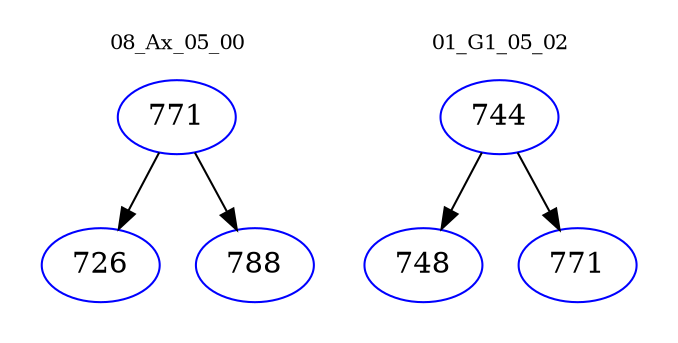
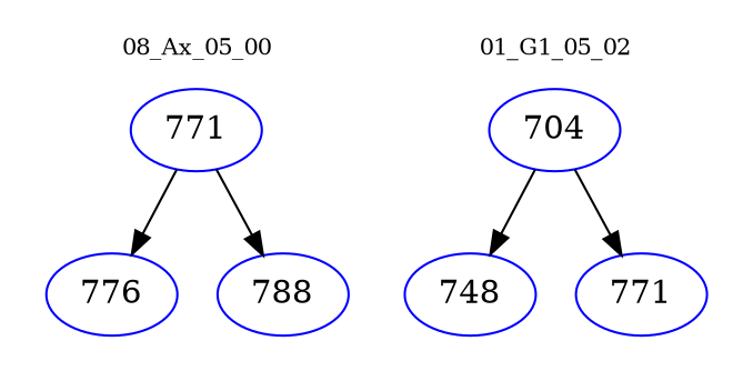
  digraph {
    node [color=blue]
    edge [color=black]
    n1 [label=771]
-   n2 [label=726]
+   n2 [label=776]
    n3 [label=788]
-   n4 [label=744]
+   n4 [label=704]
    n5 [label=748]
    n6 [label=771]
    subgraph cluster_1 {
      color=white
      fontsize=10
      label="08_Ax_05_00"
      n1
      n2
      n3
    }
    subgraph cluster_2 {
      color=white
      fontsize=10
      label="01_G1_05_02"
      n4
      n5
      n6
    }
    n1 -> n2
    n1 -> n3
    n4 -> n5
    n4 -> n6
  }
